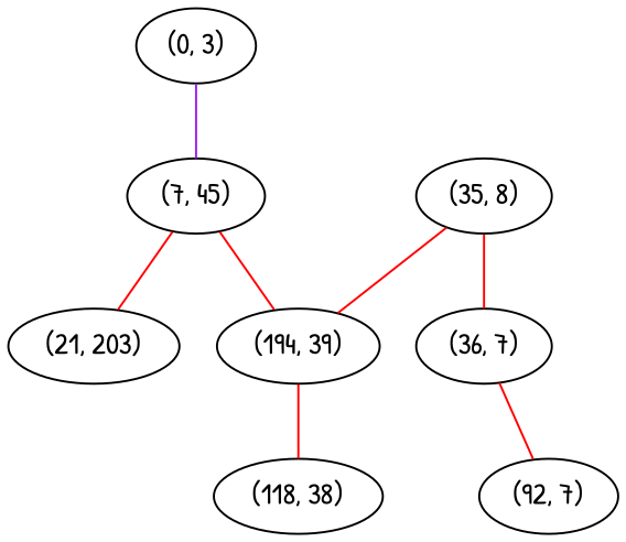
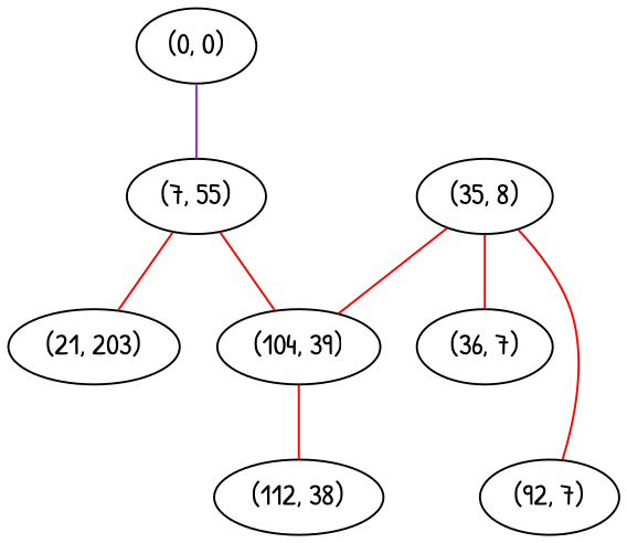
  graph {
    fontname="Patrick Hand"
    node [fontname="Patrick Hand"]
    edge [color=red fontname="Patrick Hand" weight=1]
-   "(0, 0)" [label="(0, 3)"]
-   "(7, 45)"
-   "(104, 39)" [label="(194, 39)"]
+   "(0, 0)"
+   "(7, 45)" [label="(7, 55)"]
+   "(104, 39)"
    n4 [label="(21, 203)"]
    n5 [label="(35, 8)"]
    n6 [label="(36, 7)"]
    "(92, 7)"
-   "(118, 38)"
+   "(118, 38)" [label="(112, 38)"]
    "(0, 0)" -- "(7, 45)" [color=purple weight=4]
    "(7, 45)" -- "(104, 39)"
    "(7, 45)" -- n4
    "(104, 39)" -- "(118, 38)"
    n5 -- "(104, 39)"
    n5 -- n6
-   n6 -- "(92, 7)"
+   n5 -- "(92, 7)"
  }
